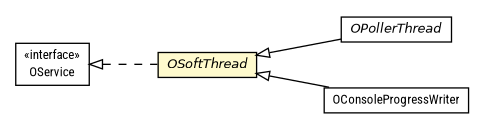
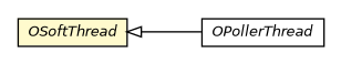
  digraph {
    fontname="Roboto Condensed"
    nodesep=0.25
    rankdir=LR
    ranksep=0.5
    node [fontcolor=black fontname="Roboto Condensed" fontsize=10.0 shape=plaintext]
    edge [arrowtail=empty dir=back fontname="Roboto Condensed" fontsize=10 headport=p labelfontname=Helvetica labelfontsize=10 tailport=p]
-   n1 [label=<<table title="com.orientechnologies.common.util.OService" border="0" cellborder="1" cellspacing="0" cellpadding="2" port="p" href="../util/OService.html"> 		<tr><td><table border="0" cellspacing="0" cellpadding="1"> <tr><td align="center" balign="center"> &#171;interface&#187; </td></tr> <tr><td align="center" balign="center"> OService </td></tr> 		</table></td></tr> 		</table>>]
    n2 [label=<<table title="com.orientechnologies.common.thread.OSoftThread" border="0" cellborder="1" cellspacing="0" cellpadding="2" port="p" bgcolor="lemonChiffon" href="./OSoftThread.html"> 		<tr><td><table border="0" cellspacing="0" cellpadding="1"> <tr><td align="center" balign="center"><font face="Helvetica-Oblique"> OSoftThread </font></td></tr> 		</table></td></tr> 		</table>>]
    n3 [label=<<table title="com.orientechnologies.common.thread.OPollerThread" border="0" cellborder="1" cellspacing="0" cellpadding="2" port="p" href="./OPollerThread.html"> 		<tr><td><table border="0" cellspacing="0" cellpadding="1"> <tr><td align="center" balign="center"><font face="Helvetica-Oblique"> OPollerThread </font></td></tr> 		</table></td></tr> 		</table>>]
-   n4 [label=<<table title="com.orientechnologies.orient.stresstest.OConsoleProgressWriter" border="0" cellborder="1" cellspacing="0" cellpadding="2" port="p" href="../../orient/stresstest/OConsoleProgressWriter.html"> 		<tr><td><table border="0" cellspacing="0" cellpadding="1"> <tr><td align="center" balign="center"> OConsoleProgressWriter </td></tr> 		</table></td></tr> 		</table>>]
-   n1 -> n2 [style=dashed]
    n2 -> n3
-   n2 -> n4
  }
